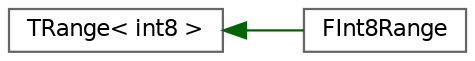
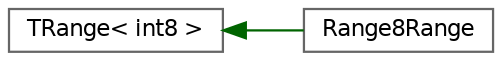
  digraph {
    rankdir=LR
    node [color=grey40 fillcolor=white fontname=Helvetica fontsize=10 shape=box style=filled]
    n1 [height=0.2 label="TRange\< int8 \>" width=0.4]
-   n2 [height=0.2 label=FInt8Range width=0.4]
+   n2 [height=0.2 label=Range8Range width=0.4]
    n1 -> n2 [color=darkgreen dir=back fontname=Helvetica fontsize=10 labelfontname=Helvetica labelfontsize=10 style=solid]
  }
